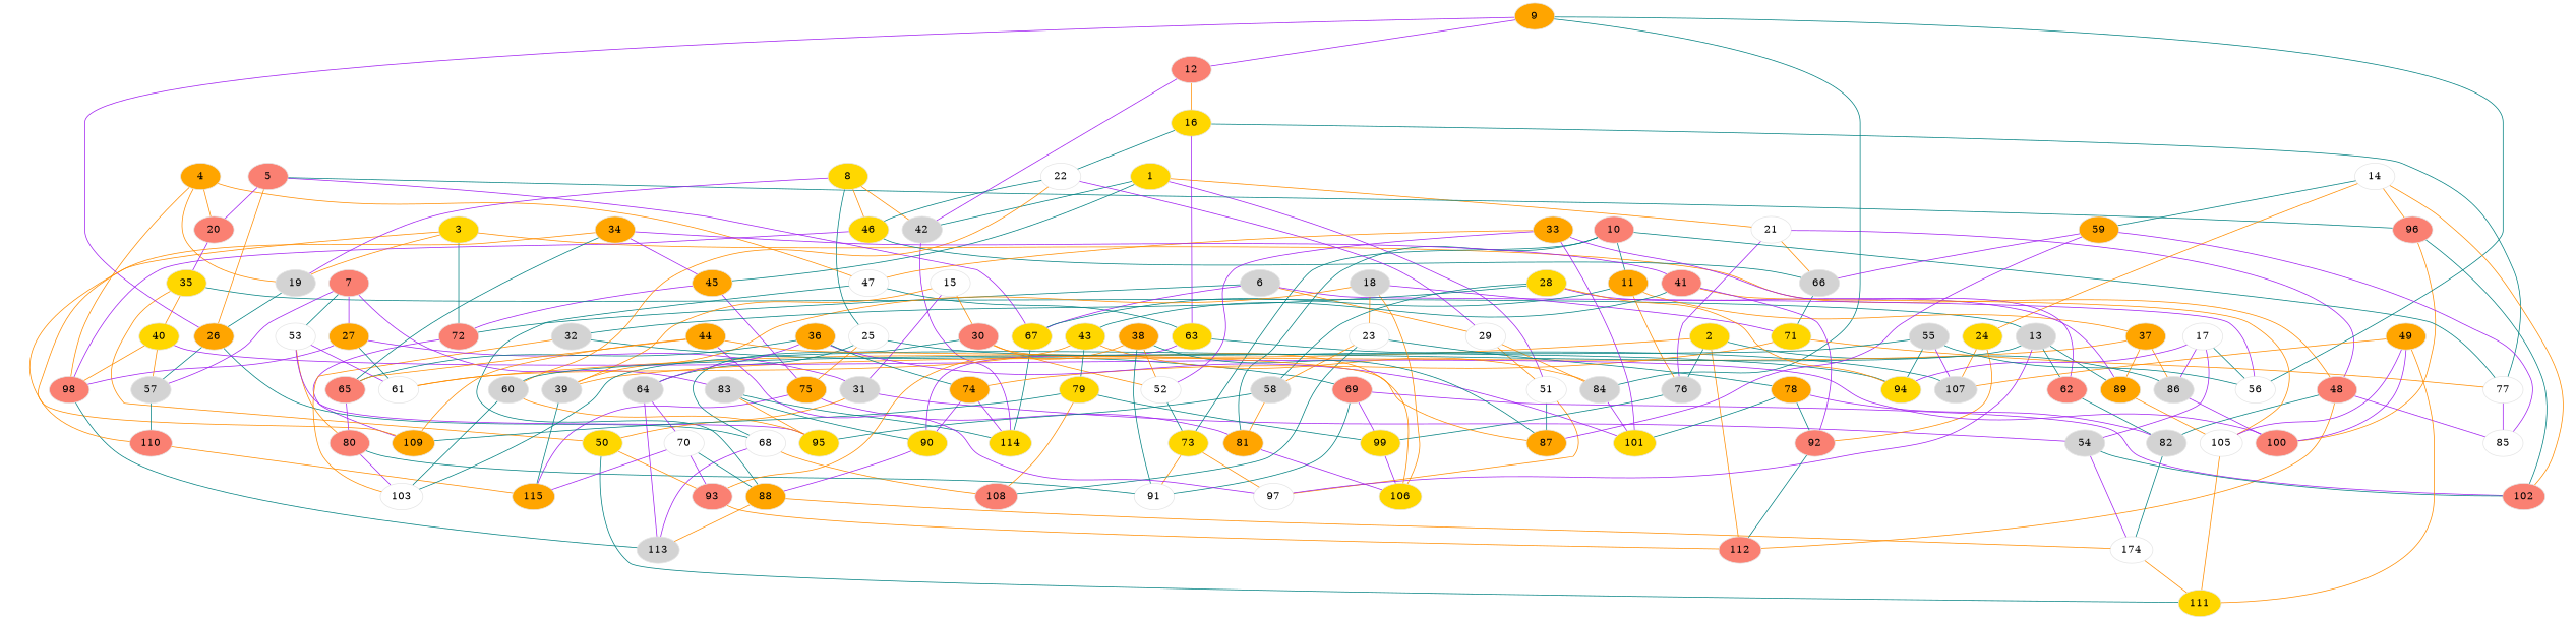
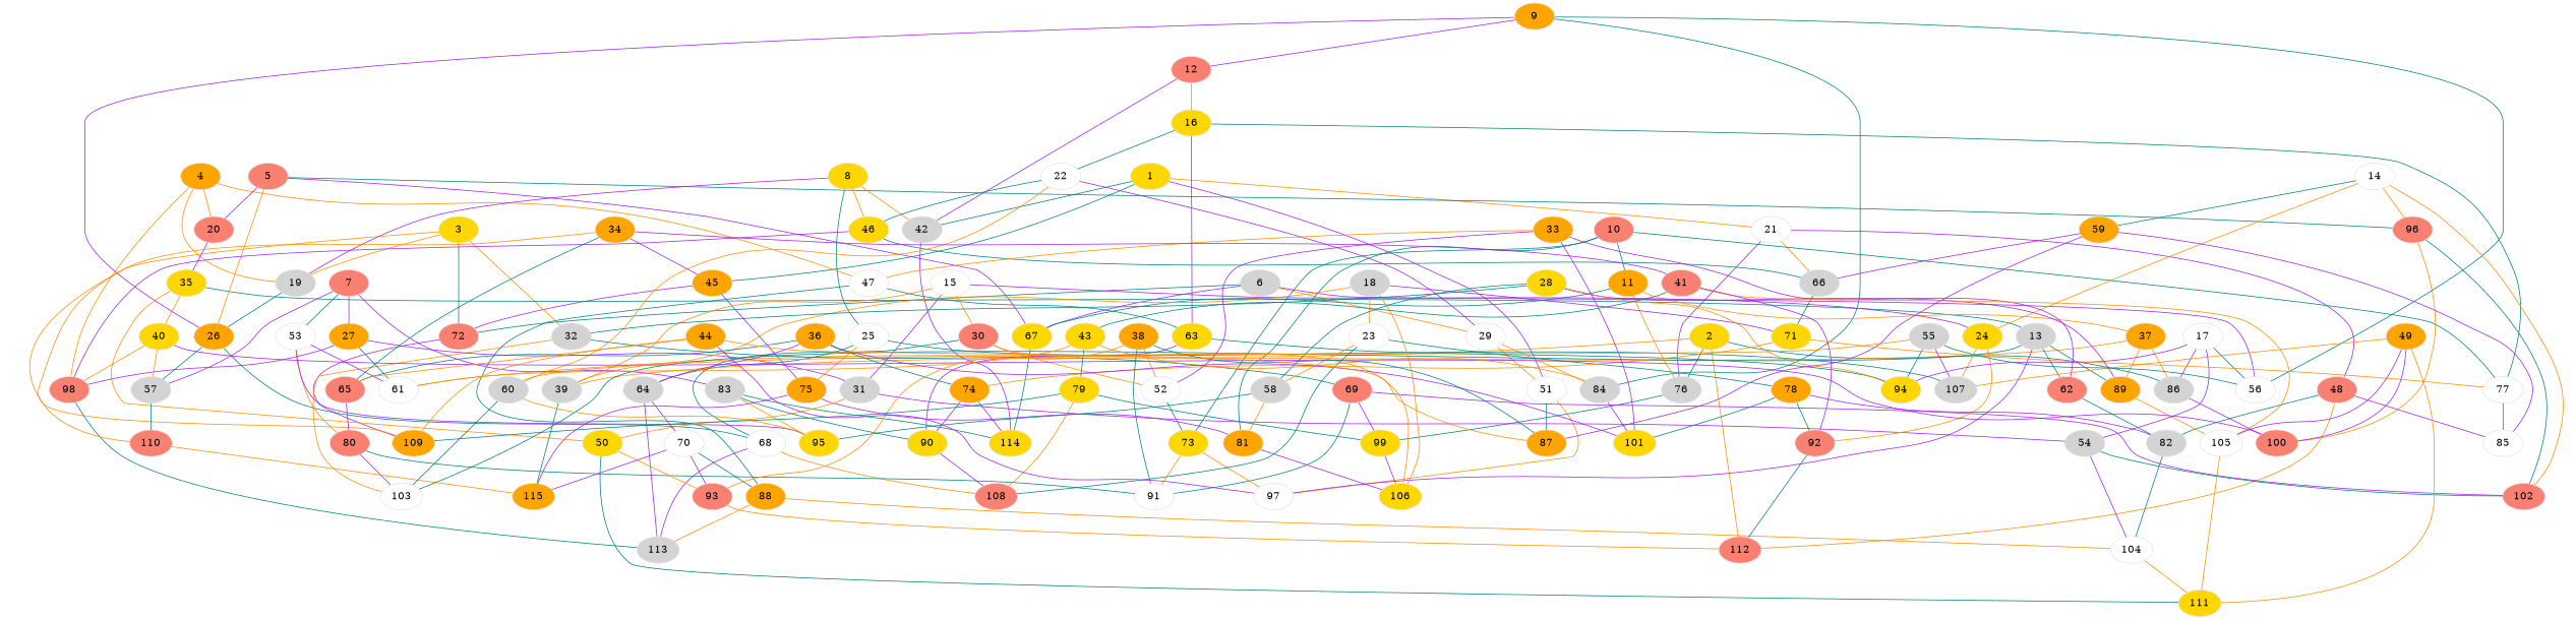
  graph {
    node [color=gray90 fillcolor=gold style=filled]
    edge [color=darkorange]
    21 [fillcolor=white]
    1
    42 [fillcolor=lightgrey]
    45 [fillcolor=orange]
    51 [fillcolor=white]
    76 [fillcolor=lightgrey]
    48 [fillcolor=salmon]
    66 [fillcolor=lightgrey]
    114
    72 [fillcolor=salmon]
    75 [fillcolor=orange]
    97 [fillcolor=white]
    87 [fillcolor=orange]
    61 [fillcolor=white]
    2
    86 [fillcolor=lightgrey]
    112 [fillcolor=salmon]
    99
    100 [fillcolor=salmon]
    19 [fillcolor=lightgrey]
    3
    32 [fillcolor=lightgrey]
    109 [fillcolor=orange]
    26 [fillcolor=orange]
    103 [fillcolor=white]
    69 [fillcolor=salmon]
    4 [fillcolor=orange]
    20 [fillcolor=salmon]
    47 [fillcolor=white]
    98 [fillcolor=salmon]
    35
    63
    88 [fillcolor=orange]
    113 [fillcolor=lightgrey]
    5 [fillcolor=salmon]
    67
    96 [fillcolor=salmon]
    57 [fillcolor=lightgrey]
    68 [fillcolor=white]
    102 [fillcolor=salmon]
    6 [fillcolor=lightgrey]
    29 [fillcolor=white]
    56 [fillcolor=white]
    84 [fillcolor=lightgrey]
    7 [fillcolor=salmon]
    27 [fillcolor=orange]
    53 [fillcolor=white]
    83 [fillcolor=lightgrey]
    31 [fillcolor=lightgrey]
    80 [fillcolor=salmon]
    95
    110 [fillcolor=salmon]
    90
    8
    25 [fillcolor=white]
    46
    107 [fillcolor=lightgrey]
    64 [fillcolor=lightgrey]
    9 [fillcolor=orange]
    12 [fillcolor=salmon]
    16
    101
    10 [fillcolor=salmon]
    11 [fillcolor=orange]
    73
    77 [fillcolor=white]
    81 [fillcolor=orange]
    37 [fillcolor=orange]
    91 [fillcolor=white]
    85 [fillcolor=white]
    106
    89 [fillcolor=orange]
    39 [fillcolor=lightgrey]
    22 [fillcolor=white]
    115 [fillcolor=orange]
    13 [fillcolor=lightgrey]
    62 [fillcolor=salmon]
    82 [fillcolor=lightgrey]
    105 [fillcolor=white]
    14 [fillcolor=white]
    24
    59 [fillcolor=orange]
    92 [fillcolor=salmon]
    15 [fillcolor=white]
    30 [fillcolor=salmon]
    52 [fillcolor=white]
    54 [fillcolor=lightgrey]
    50
    60 [fillcolor=lightgrey]
    94
    17 [fillcolor=white]
-   104 [fillcolor=white label=174]
+   104 [fillcolor=white]
    18 [fillcolor=lightgrey]
    23 [fillcolor=white]
    71
    58 [fillcolor=lightgrey]
    78 [fillcolor=orange]
    108 [fillcolor=salmon]
    74 [fillcolor=orange]
    40
    70 [fillcolor=white]
    28
    93 [fillcolor=salmon]
    111
    33 [fillcolor=orange]
    34 [fillcolor=orange]
    41 [fillcolor=salmon]
    65 [fillcolor=salmon]
    43
    36 [fillcolor=orange]
    38 [fillcolor=orange]
    79
    44 [fillcolor=orange]
    49 [fillcolor=orange]
    55 [fillcolor=lightgrey]
    21 -- 76 [color=purple]
    21 -- 48 [color=purple]
    21 -- 66
    1 -- 21
    1 -- 42 [color=teal]
    1 -- 45 [color=teal]
    1 -- 51 [color=purple]
    42 -- 114 [color=purple]
    45 -- 72 [color=purple]
    45 -- 75 [color=purple]
    51 -- 97
    51 -- 87 [color=teal]
    76 -- 99 [color=teal]
    48 -- 112
    48 -- 85 [color=purple]
    48 -- 82 [color=teal]
    66 -- 71 [color=teal]
    72 -- 109 [color=purple]
    75 -- 81 [color=purple]
    75 -- 115 [color=purple]
    2 -- 76 [color=teal]
    2 -- 61
    2 -- 86 [color=teal]
    2 -- 112
    86 -- 100 [color=purple]
    99 -- 106 [color=purple]
    19 -- 26 [color=teal]
    3 -- 72 [color=teal]
    3 -- 19
-   3 -- 48
+   3 -- 32
    3 -- 109
    32 -- 103
    32 -- 69 [color=teal]
    26 -- 57 [color=teal]
    26 -- 68 [color=teal]
    69 -- 99 [color=purple]
    69 -- 102 [color=purple]
    69 -- 91 [color=teal]
    4 -- 19
    4 -- 20
    4 -- 47
    4 -- 98
    20 -- 35 [color=purple]
    47 -- 63 [color=teal]
    47 -- 88 [color=teal]
    98 -- 113 [color=teal]
    35 -- 13 [color=teal]
    35 -- 50
    35 -- 40
    63 -- 90 [color=purple]
    63 -- 94 [color=teal]
    88 -- 113
    88 -- 104
    5 -- 26
    5 -- 20 [color=purple]
    5 -- 67 [color=purple]
    5 -- 96 [color=teal]
    67 -- 114 [color=teal]
    96 -- 100
    96 -- 102 [color=teal]
    57 -- 110 [color=teal]
    68 -- 113 [color=purple]
    68 -- 108
    6 -- 72 [color=teal]
    6 -- 67 [color=purple]
    6 -- 29
    6 -- 56 [color=purple]
    29 -- 51
    29 -- 84
    84 -- 101 [color=purple]
    7 -- 57 [color=purple]
    7 -- 27 [color=purple]
    7 -- 53 [color=teal]
    7 -- 83 [color=purple]
    27 -- 61 [color=teal]
    27 -- 98 [color=purple]
    27 -- 31 [color=purple]
    53 -- 61 [color=purple]
    53 -- 80
    53 -- 95 [color=purple]
    83 -- 114 [color=teal]
    83 -- 95
    83 -- 90 [color=teal]
    31 -- 54 [color=purple]
    31 -- 50
    80 -- 103 [color=purple]
    80 -- 91 [color=teal]
    110 -- 115
-   90 -- 88 [color=purple]
+   90 -- 108 [color=purple]
    8 -- 42
    8 -- 19 [color=purple]
    8 -- 25 [color=teal]
    8 -- 46
    25 -- 75
    25 -- 107 [color=teal]
    25 -- 64 [color=teal]
    46 -- 66 [color=teal]
    46 -- 98 [color=purple]
    64 -- 113 [color=purple]
    64 -- 70 [color=purple]
    9 -- 26 [color=purple]
    9 -- 56 [color=teal]
    9 -- 84 [color=teal]
    9 -- 12 [color=purple]
    12 -- 42 [color=purple]
    12 -- 16
    16 -- 63 [color=purple]
    16 -- 77 [color=teal]
    16 -- 22 [color=teal]
    10 -- 11 [color=teal]
    10 -- 73 [color=teal]
    10 -- 77 [color=teal]
    10 -- 81 [color=teal]
    11 -- 76
    11 -- 67 [color=teal]
    11 -- 37
    73 -- 97
    73 -- 91
    77 -- 85 [color=purple]
    81 -- 106 [color=purple]
    37 -- 86
    37 -- 89
    37 -- 39
    89 -- 105
    39 -- 115 [color=teal]
    22 -- 29 [color=purple]
    22 -- 46 [color=teal]
    22 -- 60
    13 -- 97 [color=purple]
    13 -- 103 [color=teal]
    13 -- 89 [color=teal]
    13 -- 62 [color=teal]
    62 -- 82 [color=teal]
    82 -- 104 [color=teal]
    105 -- 111
    14 -- 96
    14 -- 102
    14 -- 24
    14 -- 59 [color=teal]
    24 -- 107
    24 -- 92
    59 -- 66 [color=purple]
    59 -- 87 [color=purple]
    59 -- 85 [color=purple]
    92 -- 112 [color=teal]
    15 -- 31 [color=purple]
    15 -- 39
+   15 -- 24 [color=purple]
    15 -- 30
    30 -- 68 [color=teal]
    30 -- 106
    30 -- 52
    52 -- 73 [color=teal]
    54 -- 102 [color=teal]
    54 -- 104 [color=purple]
    50 -- 93
    50 -- 111 [color=teal]
    60 -- 103 [color=teal]
    60 -- 95
    17 -- 86 [color=purple]
    17 -- 56 [color=teal]
    17 -- 54 [color=purple]
    17 -- 94 [color=purple]
    104 -- 111
    18 -- 106
    18 -- 39
    18 -- 23
    18 -- 71 [color=purple]
    23 -- 58
    23 -- 78 [color=teal]
    23 -- 108 [color=teal]
    71 -- 77
    71 -- 74
    58 -- 95 [color=teal]
    58 -- 81
    78 -- 101 [color=teal]
    78 -- 82 [color=purple]
    78 -- 92 [color=teal]
    74 -- 114 [color=purple]
    74 -- 90 [color=purple]
    40 -- 100 [color=purple]
    40 -- 98
    40 -- 57
    70 -- 88 [color=teal]
    70 -- 115 [color=purple]
    70 -- 93 [color=purple]
    28 -- 32 [color=teal]
    28 -- 89 [color=purple]
    28 -- 94
    28 -- 58 [color=teal]
    93 -- 112
    33 -- 47
    33 -- 101 [color=purple]
    33 -- 62 [color=purple]
    33 -- 52 [color=purple]
    34 -- 45 [color=purple]
    34 -- 110
    34 -- 41 [color=purple]
    34 -- 65 [color=teal]
    41 -- 105
    41 -- 92 [color=purple]
    41 -- 43 [color=teal]
    65 -- 80 [color=purple]
    43 -- 61
    43 -- 84
    43 -- 79 [color=teal]
    36 -- 64 [color=purple]
    36 -- 101 [color=purple]
    36 -- 74 [color=teal]
    36 -- 65 [color=teal]
    38 -- 87 [color=teal]
    38 -- 91 [color=teal]
    38 -- 52
    38 -- 93
    79 -- 99 [color=teal]
    79 -- 109 [color=teal]
    79 -- 108
    44 -- 97 [color=purple]
    44 -- 87
    44 -- 109
    44 -- 65
    49 -- 100 [color=purple]
    49 -- 107
    49 -- 105 [color=purple]
    49 -- 111
    55 -- 56 [color=teal]
    55 -- 107 [color=purple]
-   55 -- 60 [color=teal]
+   55 -- 60
    55 -- 94 [color=teal]
  }
